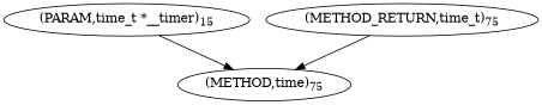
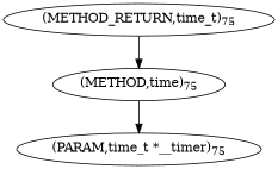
  digraph {
    n1 [label=<(METHOD,time)<SUB>75</SUB>>]
-   n2 [label=<(PARAM,time_t *__timer)<SUB>15</SUB>>]
+   n2 [label=<(PARAM,time_t *__timer)<SUB>75</SUB>>]
    n3 [label=<(METHOD_RETURN,time_t)<SUB>75</SUB>>]
-   n2 -> n1
+   n1 -> n2
    n3 -> n1
  }
